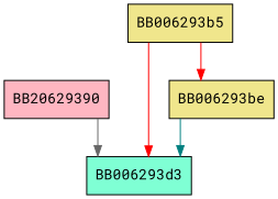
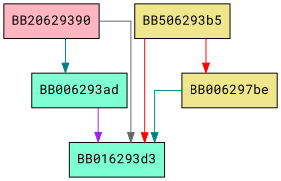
  digraph {
    fontname="Roboto Mono"
    splines=ortho
    node [fillcolor=aquamarine fontname="Roboto Mono" shape=box style=filled]
    edge [color=teal fontname="Roboto Mono"]
    n1 [fillcolor=lightpink label=BB20629390]
-   BB006293d3
-   BB006293b5 [fillcolor=khaki]
-   BB006293be [fillcolor=khaki]
+   BB006293d3 [label=BB016293d3]
+   BB006293ad
+   BB006293b5 [fillcolor=khaki label=BB506293b5]
+   BB006293be [fillcolor=khaki label=BB006297be]
    n1 -> BB006293d3 [color=gray40]
+   n1 -> BB006293ad
+   BB006293ad -> BB006293d3 [color=purple]
    BB006293b5 -> BB006293d3 [color=red]
    BB006293b5 -> BB006293be [color=red]
    BB006293be -> BB006293d3
  }
